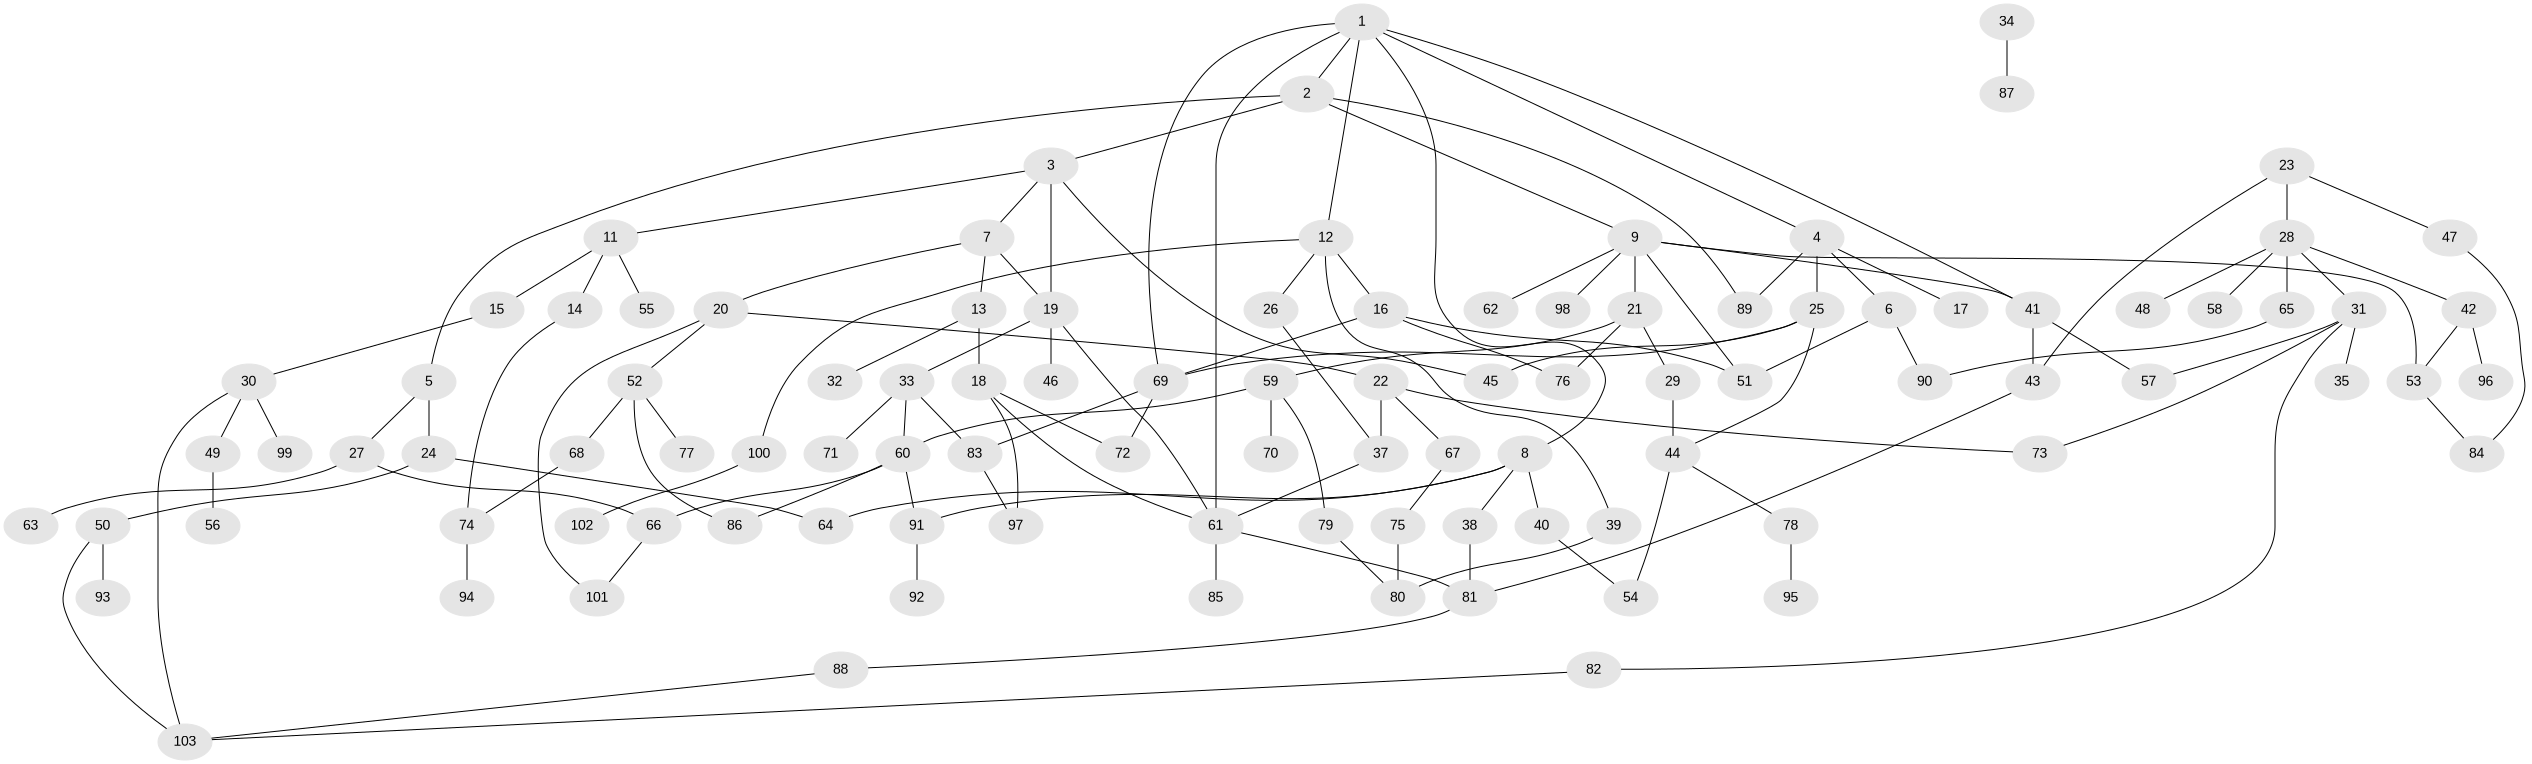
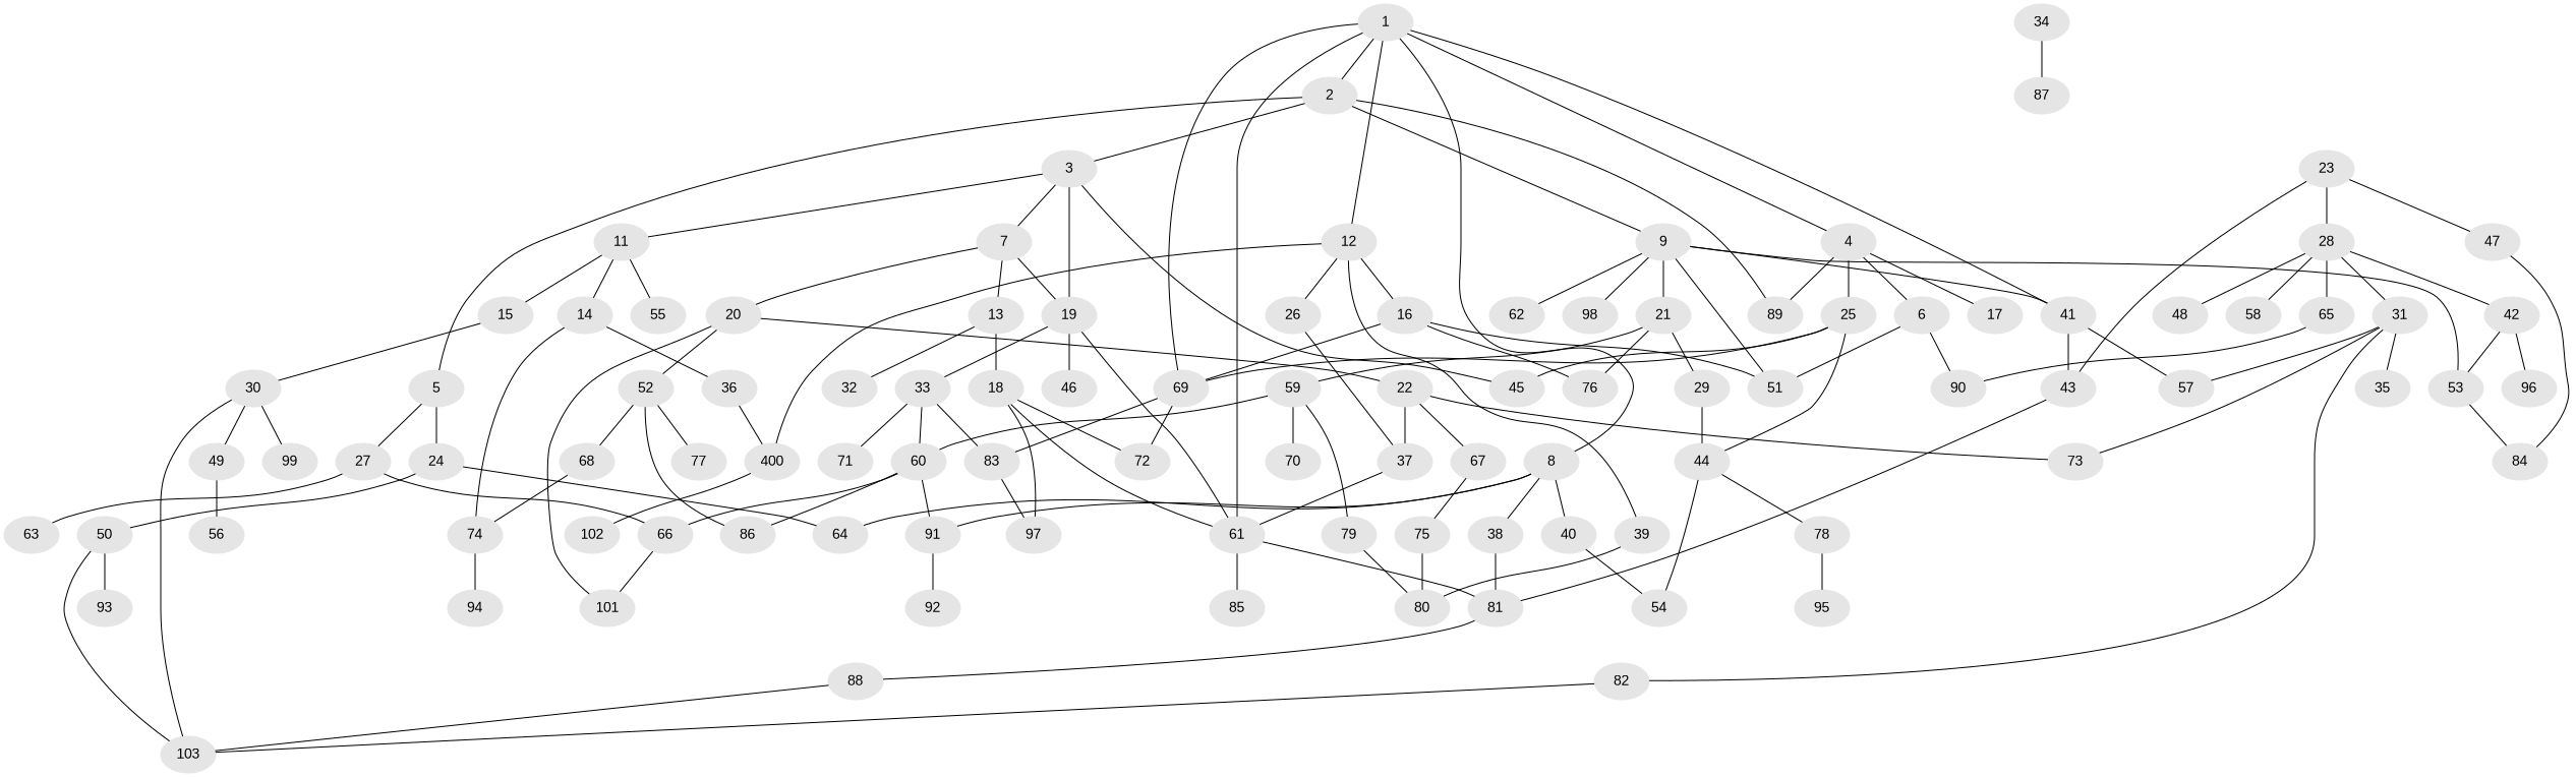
  graph {
    fontname="Liberation Sans"
    node [color=gray90 fontname="Liberation Sans" style=filled]
    edge [fontname="Liberation Sans"]
    1
    2
    4
    8
    12
    61
    69
    41
    3
    5
    9
    89
    6
    17
    25
    38
    40
    64
    91
    16
    26
    39
-   100
+   100 [label=400]
    23
    28
    43
    47
    81
    85
    72
    83
    7
    11
    19
    45
    24
    27
    51
    21
    53
    62
    98
    13
    20
    14
    15
    55
    33
    46
    90
    44
    34
    87
    50
    63
    66
    18
    32
    22
    52
    101
    54
    92
    76
    29
    59
    57
    84
+   36
    74
    30
    37
    80
    102
    97
    94
    49
    99
    103
    60
    71
    67
    73
    68
    77
    86
    70
    79
    75
    31
    42
    48
    58
    65
    93
    78
    35
    82
    96
    56
    88
    95
    1 -- 2
    1 -- 4
    1 -- 8
    1 -- 12
    1 -- 61
    1 -- 69
    1 -- 41
    2 -- 3
    2 -- 5
    2 -- 9
    2 -- 89
    4 -- 89
    4 -- 6
    4 -- 17
    4 -- 25
    8 -- 38
    8 -- 40
    8 -- 64
    8 -- 91
    12 -- 16
    12 -- 26
    12 -- 39
    12 -- 100
    61 -- 81
    61 -- 85
    69 -- 72
    69 -- 83
    41 -- 43
    41 -- 57
    3 -- 7
    3 -- 11
    3 -- 19
    3 -- 45
    5 -- 24
    5 -- 27
    9 -- 41
    9 -- 51
    9 -- 21
    9 -- 53
    9 -- 62
    9 -- 98
    6 -- 51
    6 -- 90
    25 -- 69
    25 -- 45
    25 -- 44
    38 -- 81
    40 -- 54
    91 -- 92
    16 -- 69
    16 -- 51
    16 -- 76
    26 -- 37
    39 -- 80
    100 -- 102
    23 -- 28
    23 -- 43
    23 -- 47
    28 -- 31
    28 -- 42
    28 -- 48
    28 -- 58
    28 -- 65
    43 -- 81
    47 -- 84
    81 -- 88
    83 -- 97
    7 -- 19
    7 -- 13
    7 -- 20
    11 -- 14
    11 -- 15
    11 -- 55
    19 -- 61
    19 -- 33
    19 -- 46
    24 -- 64
    24 -- 50
    27 -- 63
    27 -- 66
    21 -- 76
    21 -- 29
    21 -- 59
    53 -- 84
    13 -- 18
    13 -- 32
    20 -- 22
    20 -- 52
    20 -- 101
+   14 -- 36
    14 -- 74
    15 -- 30
    33 -- 83
    33 -- 60
    33 -- 71
    44 -- 54
    44 -- 78
    34 -- 87
    50 -- 103
    50 -- 93
    66 -- 101
    18 -- 61
    18 -- 72
    18 -- 97
    22 -- 37
    22 -- 67
    22 -- 73
    52 -- 68
    52 -- 77
    52 -- 86
    29 -- 44
    59 -- 60
    59 -- 70
    59 -- 79
+   36 -- 100
    74 -- 94
    30 -- 49
    30 -- 99
    30 -- 103
    37 -- 61
    49 -- 56
    60 -- 91
    60 -- 66
    60 -- 86
    67 -- 75
    68 -- 74
    79 -- 80
    75 -- 80
    31 -- 57
    31 -- 73
    31 -- 35
    31 -- 82
    42 -- 53
    42 -- 96
    65 -- 90
    78 -- 95
    82 -- 103
    88 -- 103
  }
